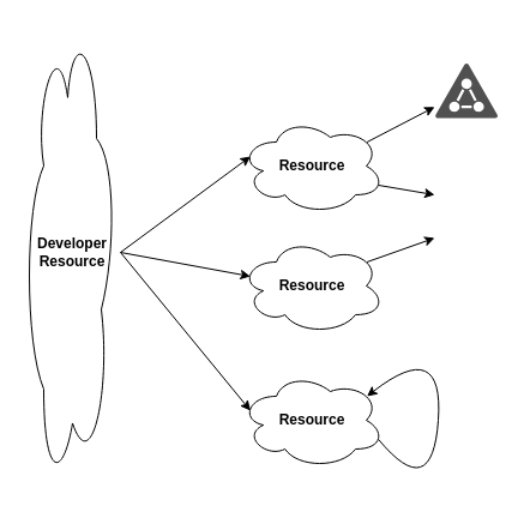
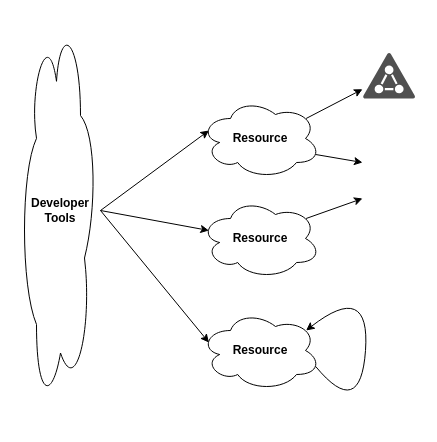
  <mxCell id="0" />
  <mxCell id="1" parent="0" />
- <mxCell id="2" value="&lt;b&gt;Developer Resource&lt;/b&gt;" style="ellipse;shape=cloud;whiteSpace=wrap;html=1;direction=south;" vertex="1" parent="1"><mxGeometry x="20" y="20" width="80" height="380" as="geometry" /></mxCell>
+ <mxCell id="2" value="&lt;b&gt;Developer Tools&lt;/b&gt;" style="ellipse;shape=cloud;whiteSpace=wrap;html=1;direction=south;" vertex="1" parent="1"><mxGeometry x="20" y="20" width="80" height="380" as="geometry" /></mxCell>
  <mxCell id="3" value="" style="shape=image;html=1;verticalAlign=top;verticalLabelPosition=bottom;labelBackgroundColor=#ffffff;imageAspect=0;aspect=fixed;image=https://cdn0.iconfinder.com/data/icons/social-icons-16/512/Google_alt-2-128.png" vertex="1" parent="1"><mxGeometry x="362" y="150" width="48" height="48" as="geometry" /></mxCell>
  <mxCell id="4" value="" style="pointerEvents=1;shadow=0;dashed=0;html=1;strokeColor=none;fillColor=#505050;labelPosition=center;verticalLabelPosition=bottom;verticalAlign=top;outlineConnect=0;align=center;shape=mxgraph.office.security.active_directory;" vertex="1" parent="1"><mxGeometry x="362" y="52" width="53" height="46" as="geometry" /></mxCell>
  <mxCell id="5" value="&lt;b&gt;Resource&lt;/b&gt;" style="ellipse;shape=cloud;whiteSpace=wrap;html=1;" vertex="1" parent="1"><mxGeometry x="200" y="98" width="120" height="80" as="geometry" /></mxCell>
  <mxCell id="6" value="" style="endArrow=classic;html=1;entryX=0.07;entryY=0.4;entryDx=0;entryDy=0;entryPerimeter=0;" edge="1" parent="1" target="5"><mxGeometry width="50" height="50" relative="1" as="geometry"><mxPoint x="100" y="210" as="sourcePoint" /><mxPoint x="70" y="420" as="targetPoint" /></mxGeometry></mxCell>
  <mxCell id="7" value="" style="endArrow=classic;html=1;exitX=0.88;exitY=0.25;exitDx=0;exitDy=0;exitPerimeter=0;" edge="1" parent="1" source="5" target="4"><mxGeometry width="50" height="50" relative="1" as="geometry"><mxPoint x="20" y="470" as="sourcePoint" /><mxPoint x="70" y="420" as="targetPoint" /></mxGeometry></mxCell>
  <mxCell id="8" value="" style="endArrow=classic;html=1;exitX=0.96;exitY=0.7;exitDx=0;exitDy=0;exitPerimeter=0;entryX=0;entryY=0.25;entryDx=0;entryDy=0;" edge="1" parent="1" source="5" target="3"><mxGeometry width="50" height="50" relative="1" as="geometry"><mxPoint x="20" y="470" as="sourcePoint" /><mxPoint x="70" y="420" as="targetPoint" /></mxGeometry></mxCell>
  <mxCell id="9" value="&lt;b&gt;Resource&lt;/b&gt;" style="ellipse;shape=cloud;whiteSpace=wrap;html=1;" vertex="1" parent="1"><mxGeometry x="200" y="198" width="120" height="80" as="geometry" /></mxCell>
  <mxCell id="10" value="" style="endArrow=classic;html=1;entryX=0;entryY=1;entryDx=0;entryDy=0;exitX=0.88;exitY=0.25;exitDx=0;exitDy=0;exitPerimeter=0;" edge="1" parent="1" source="9" target="3"><mxGeometry width="50" height="50" relative="1" as="geometry"><mxPoint x="20" y="470" as="sourcePoint" /><mxPoint x="70" y="420" as="targetPoint" /></mxGeometry></mxCell>
  <mxCell id="11" value="" style="endArrow=classic;html=1;entryX=0.07;entryY=0.4;entryDx=0;entryDy=0;entryPerimeter=0;" edge="1" parent="1" target="9"><mxGeometry width="50" height="50" relative="1" as="geometry"><mxPoint x="100" y="210" as="sourcePoint" /><mxPoint x="190" y="290" as="targetPoint" /></mxGeometry></mxCell>
  <mxCell id="12" value="&lt;b&gt;Resource&lt;/b&gt;" style="ellipse;shape=cloud;whiteSpace=wrap;html=1;" vertex="1" parent="1"><mxGeometry x="200" y="310" width="120" height="80" as="geometry" /></mxCell>
  <mxCell id="13" value="" style="endArrow=classic;html=1;entryX=0.07;entryY=0.4;entryDx=0;entryDy=0;entryPerimeter=0;" edge="1" parent="1" target="12"><mxGeometry width="50" height="50" relative="1" as="geometry"><mxPoint x="100" y="210" as="sourcePoint" /><mxPoint x="70" y="420" as="targetPoint" /></mxGeometry></mxCell>
  <mxCell id="14" value="" style="curved=1;endArrow=classic;html=1;exitX=0.96;exitY=0.7;exitDx=0;exitDy=0;exitPerimeter=0;entryX=0.88;entryY=0.25;entryDx=0;entryDy=0;entryPerimeter=0;" edge="1" parent="1" source="12" target="12"><mxGeometry width="50" height="50" relative="1" as="geometry"><mxPoint x="20" y="470" as="sourcePoint" /><mxPoint x="70" y="420" as="targetPoint" /><Array as="points"><mxPoint x="360" y="420" /><mxPoint x="370" y="280" /></Array></mxGeometry></mxCell>
